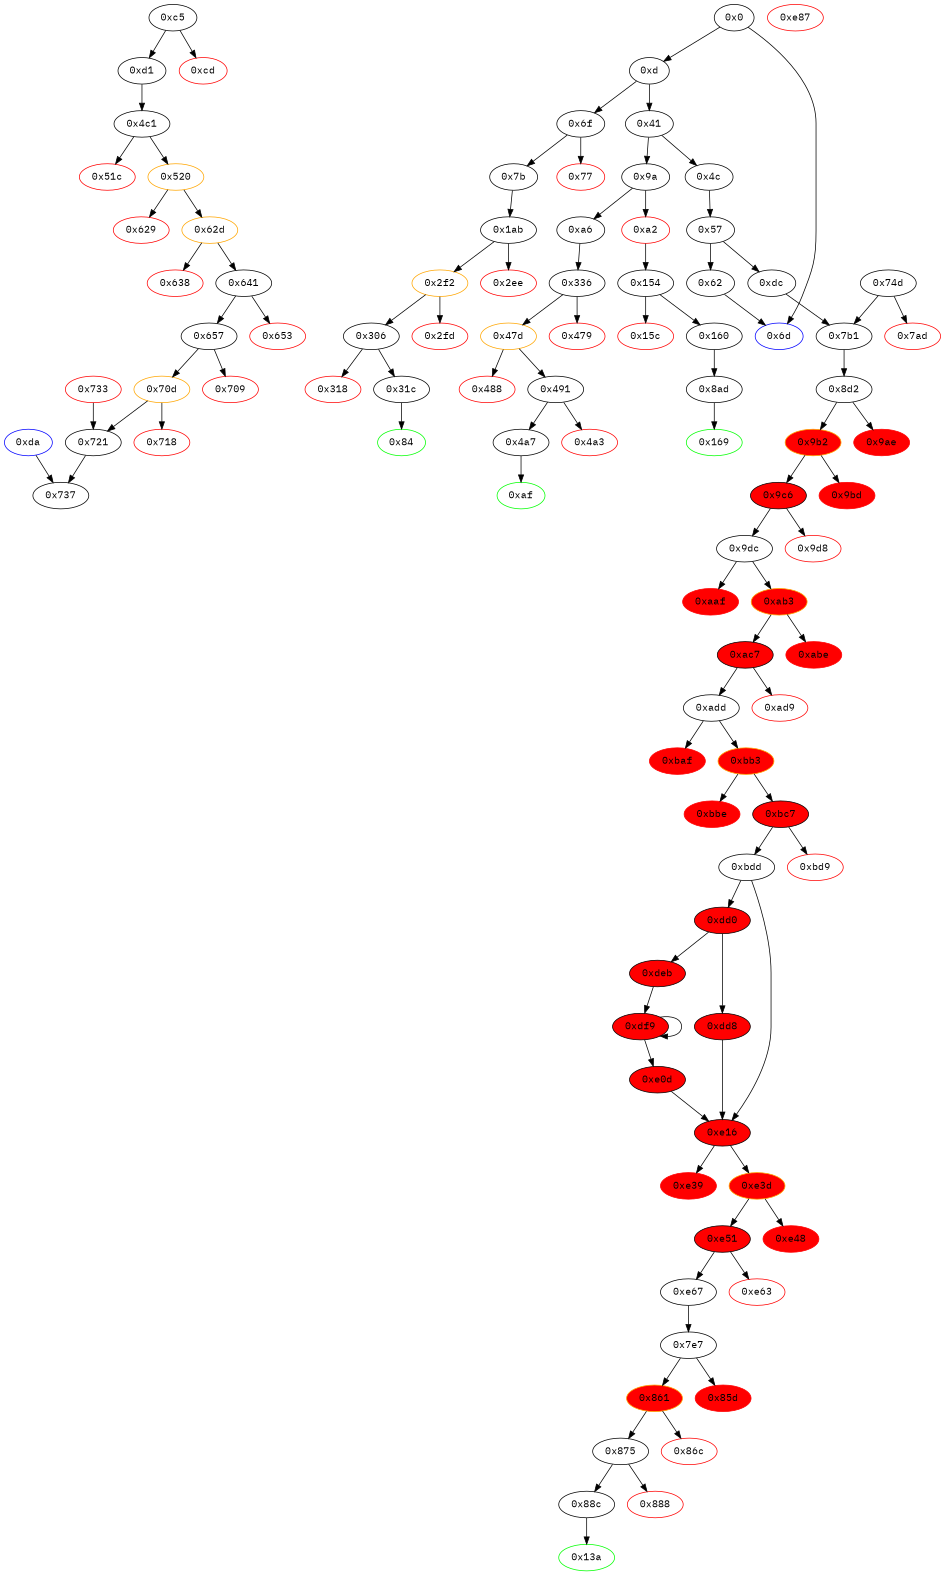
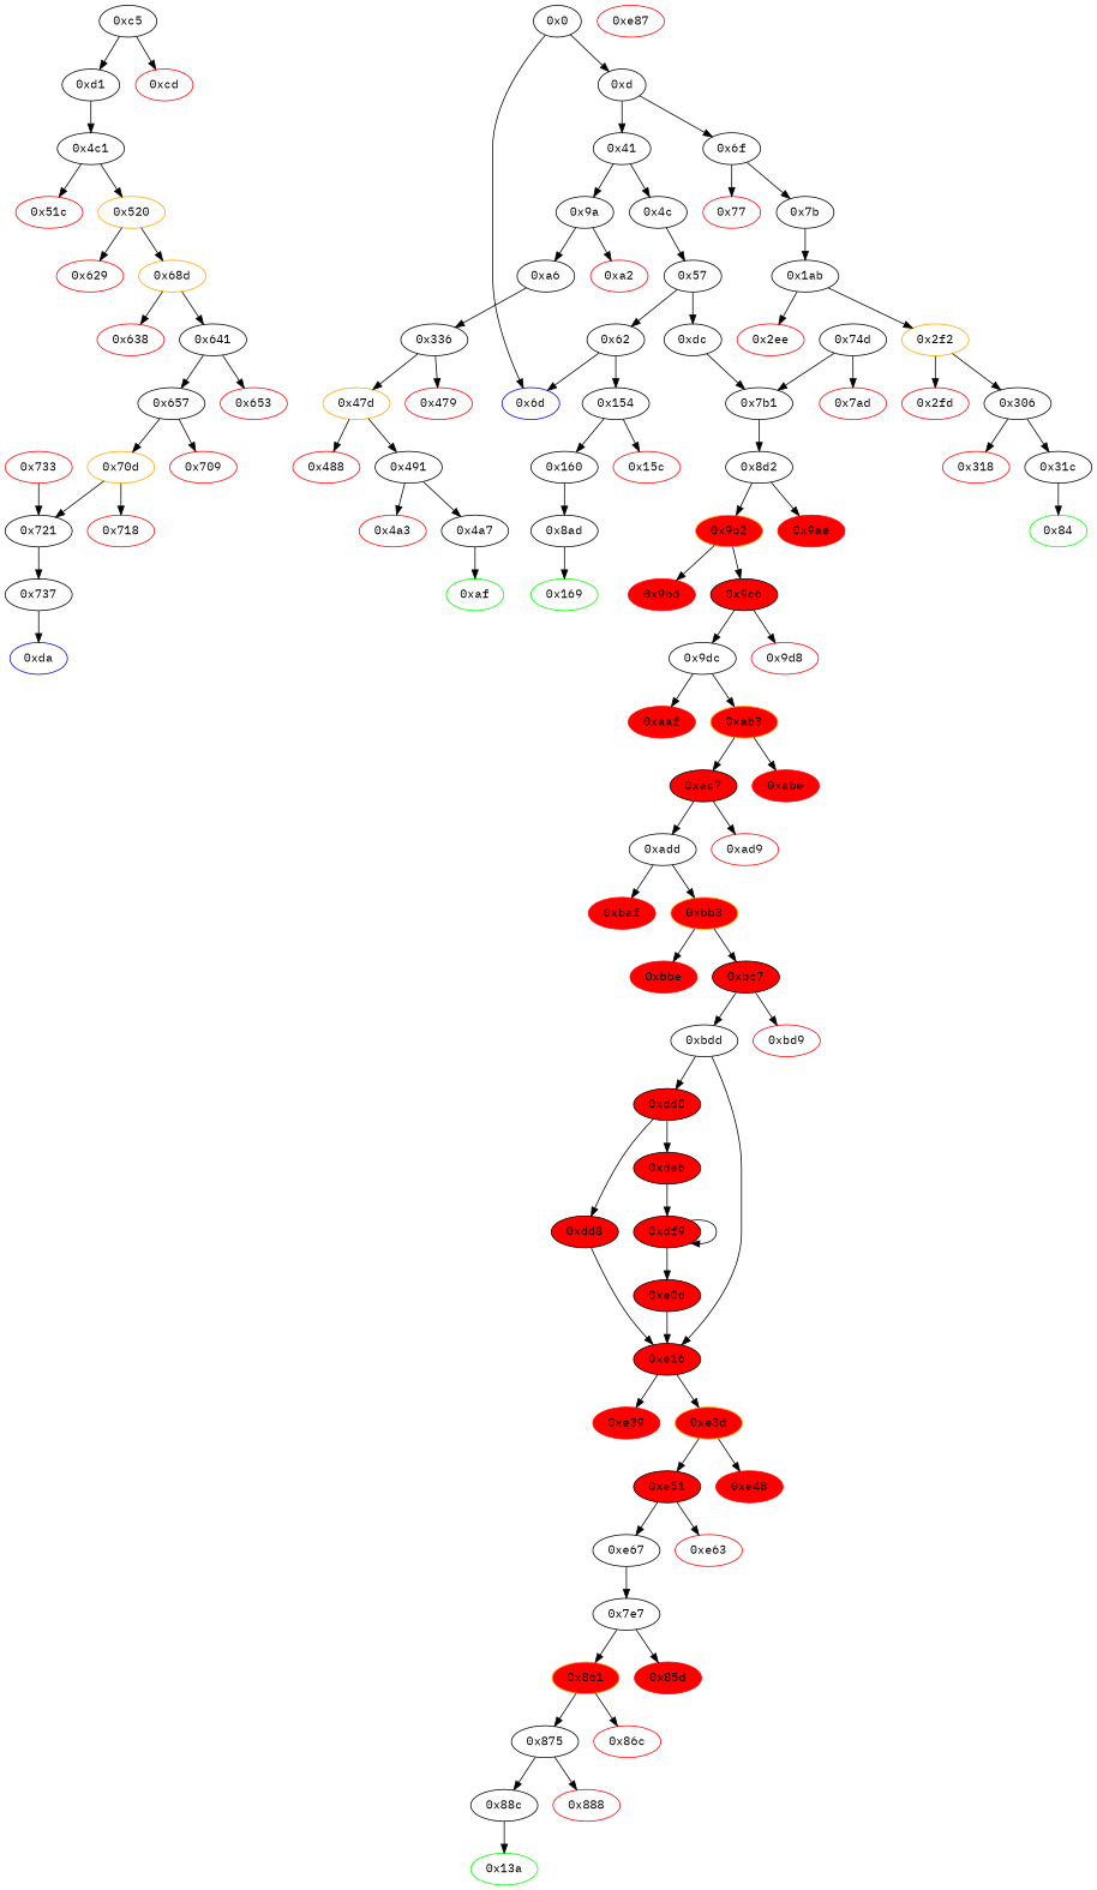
  digraph {
    fontname="IBM Plex Mono"
    node [fillcolor=white fontname="IBM Plex Mono" style=filled]
    edge [fontname="IBM Plex Mono"]
    "0x51c" [color=red]
    "0x4c1"
    "0x520" [color=orange]
    "0x629" [color=red]
-   "0x62d" [color=orange]
+   "0x62d" [color=orange label="0x68d"]
    "0xa6"
    "0x336"
    "0x47d" [color=orange]
    "0x479" [color=red]
    "0x0"
    "0xd"
    "0x6d" [color=blue]
    "0x6f"
    "0x41"
    "0x70d" [color=orange]
    "0x721"
    "0x718" [color=red]
    "0x737"
    "0x9b2" [color=orange fillcolor=red]
    "0x9c6" [fillcolor=red]
    "0x9bd" [color=red fillcolor=red]
    "0x9dc"
    "0x9d8" [color=red]
    "0x7ad" [color=red]
    "0x9a"
    "0xa2" [color=red]
    "0x861" [color=orange fillcolor=red]
    "0x7e7"
    "0x85d" [color=red fillcolor=red]
    "0x875"
    "0x86c" [color=red]
    "0x488" [color=red]
    "0x491"
    "0x4a7"
    "0x4a3" [color=red]
    "0xaaf" [color=red fillcolor=red]
    "0xab3" [color=orange fillcolor=red]
    "0xac7" [fillcolor=red]
    "0xabe" [color=red fillcolor=red]
    "0x638" [color=red]
    "0x88c"
    "0x888" [color=red]
    "0x9ae" [color=red fillcolor=red]
    "0xdd0" [fillcolor=red]
    "0xdeb" [fillcolor=red]
    "0xdd8" [fillcolor=red]
    "0xdf9" [fillcolor=red]
    "0xe16" [fillcolor=red]
    "0x733" [color=red]
    "0xe51" [fillcolor=red]
    "0xe67"
    "0xe63" [color=red]
    "0x318" [color=red]
    "0x709" [color=red]
    "0x306"
    "0x31c"
    "0x84" [color=green]
    "0x13a" [color=green]
    "0xc5"
    "0xd1"
    "0xcd" [color=red]
    "0x62"
    "0x154"
    "0x15c" [color=red]
    "0x160"
    "0x7b"
    "0x77" [color=red]
    "0x4c"
    "0xe87" [color=red]
    "0xadd"
    "0xad9" [color=red]
    "0xbaf" [color=red fillcolor=red]
    "0xbb3" [color=orange fillcolor=red]
    "0x2f2" [color=orange]
    "0x2fd" [color=red]
    "0x1ab"
    "0x641"
    "0x657"
    "0x653" [color=red]
    "0xbbe" [color=red fillcolor=red]
    "0xbc7" [fillcolor=red]
    "0xe0d" [fillcolor=red]
    "0x7b1"
    "0x8d2"
    "0x74d"
    "0xe39" [color=red fillcolor=red]
    "0xe3d" [color=orange fillcolor=red]
    "0x2ee" [color=red]
    "0xda" [color=blue]
    "0xe48" [color=red fillcolor=red]
    "0x57"
    "0xdc"
    "0x169" [color=green]
    "0xaf" [color=green]
    "0x8ad"
    "0xbdd"
    "0xbd9" [color=red]
    "0x4c1" -> "0x51c"
    "0x4c1" -> "0x520"
    "0x520" -> "0x629"
    "0x520" -> "0x62d"
    "0x62d" -> "0x638"
    "0x62d" -> "0x641"
    "0xa6" -> "0x336"
    "0x336" -> "0x47d"
    "0x336" -> "0x479"
    "0x47d" -> "0x488"
    "0x47d" -> "0x491"
    "0x0" -> "0xd"
    "0x0" -> "0x6d"
    "0xd" -> "0x6f"
    "0xd" -> "0x41"
    "0x6f" -> "0x7b"
    "0x6f" -> "0x77"
    "0x41" -> "0x9a"
    "0x41" -> "0x4c"
    "0x70d" -> "0x721"
    "0x70d" -> "0x718"
    "0x721" -> "0x737"
-   "0xda" -> "0x737"
+   "0x737" -> "0xda"
    "0x9b2" -> "0x9c6"
    "0x9b2" -> "0x9bd"
    "0x9c6" -> "0x9dc"
    "0x9c6" -> "0x9d8"
    "0x9dc" -> "0xaaf"
    "0x9dc" -> "0xab3"
    "0x9a" -> "0xa6"
    "0x9a" -> "0xa2"
    "0x861" -> "0x875"
    "0x861" -> "0x86c"
    "0x7e7" -> "0x861"
    "0x7e7" -> "0x85d"
    "0x875" -> "0x88c"
    "0x875" -> "0x888"
    "0x491" -> "0x4a7"
    "0x491" -> "0x4a3"
    "0x4a7" -> "0xaf"
    "0xab3" -> "0xac7"
    "0xab3" -> "0xabe"
    "0xac7" -> "0xadd"
    "0xac7" -> "0xad9"
    "0x88c" -> "0x13a"
    "0xdd0" -> "0xdeb"
    "0xdd0" -> "0xdd8"
    "0xdeb" -> "0xdf9"
    "0xdd8" -> "0xe16"
    "0xdf9" -> "0xdf9"
    "0xdf9" -> "0xe0d"
    "0xe16" -> "0xe39"
    "0xe16" -> "0xe3d"
    "0x733" -> "0x721"
    "0xe51" -> "0xe67"
    "0xe51" -> "0xe63"
    "0xe67" -> "0x7e7"
    "0x306" -> "0x318"
    "0x306" -> "0x31c"
    "0x31c" -> "0x84"
    "0xc5" -> "0xd1"
    "0xc5" -> "0xcd"
    "0xd1" -> "0x4c1"
    "0x62" -> "0x6d"
-   "0xa2" -> "0x154"
+   "0x62" -> "0x154"
    "0x154" -> "0x15c"
    "0x154" -> "0x160"
    "0x160" -> "0x8ad"
    "0x7b" -> "0x1ab"
    "0x4c" -> "0x57"
    "0xadd" -> "0xbaf"
    "0xadd" -> "0xbb3"
    "0xbb3" -> "0xbbe"
    "0xbb3" -> "0xbc7"
    "0x2f2" -> "0x306"
    "0x2f2" -> "0x2fd"
    "0x1ab" -> "0x2f2"
    "0x1ab" -> "0x2ee"
    "0x641" -> "0x657"
    "0x641" -> "0x653"
    "0x657" -> "0x70d"
    "0x657" -> "0x709"
    "0xbc7" -> "0xbdd"
    "0xbc7" -> "0xbd9"
    "0xe0d" -> "0xe16"
    "0x7b1" -> "0x8d2"
    "0x8d2" -> "0x9b2"
    "0x8d2" -> "0x9ae"
    "0x74d" -> "0x7ad"
    "0x74d" -> "0x7b1"
    "0xe3d" -> "0xe51"
    "0xe3d" -> "0xe48"
    "0x57" -> "0x62"
    "0x57" -> "0xdc"
    "0xdc" -> "0x7b1"
    "0x8ad" -> "0x169"
    "0xbdd" -> "0xdd0"
    "0xbdd" -> "0xe16"
  }
